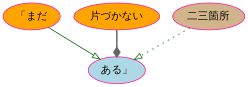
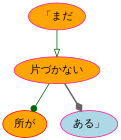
  digraph {
    fontname="Roboto Mono"
    node [color=deeppink fillcolor=orange fontname="Roboto Mono" style=filled]
    edge [arrowhead=onormal color=darkgreen fontname="Roboto Mono" style=solid]
    n1 [label="「まだ"]
    n2 [label="片づかない"]
+   n3 [color=red label="所が"]
    n4 [fillcolor=lightblue label="ある」"]
-   n5 [fillcolor=tan label="二三箇所"]
-   n1 -> n4
+   n1 -> n2
+   n2 -> n3 [arrowhead=dot]
    n2 -> n4 [arrowhead=diamond color=gray40 style=bold]
-   n5 -> n4 [style=dotted]
  }
